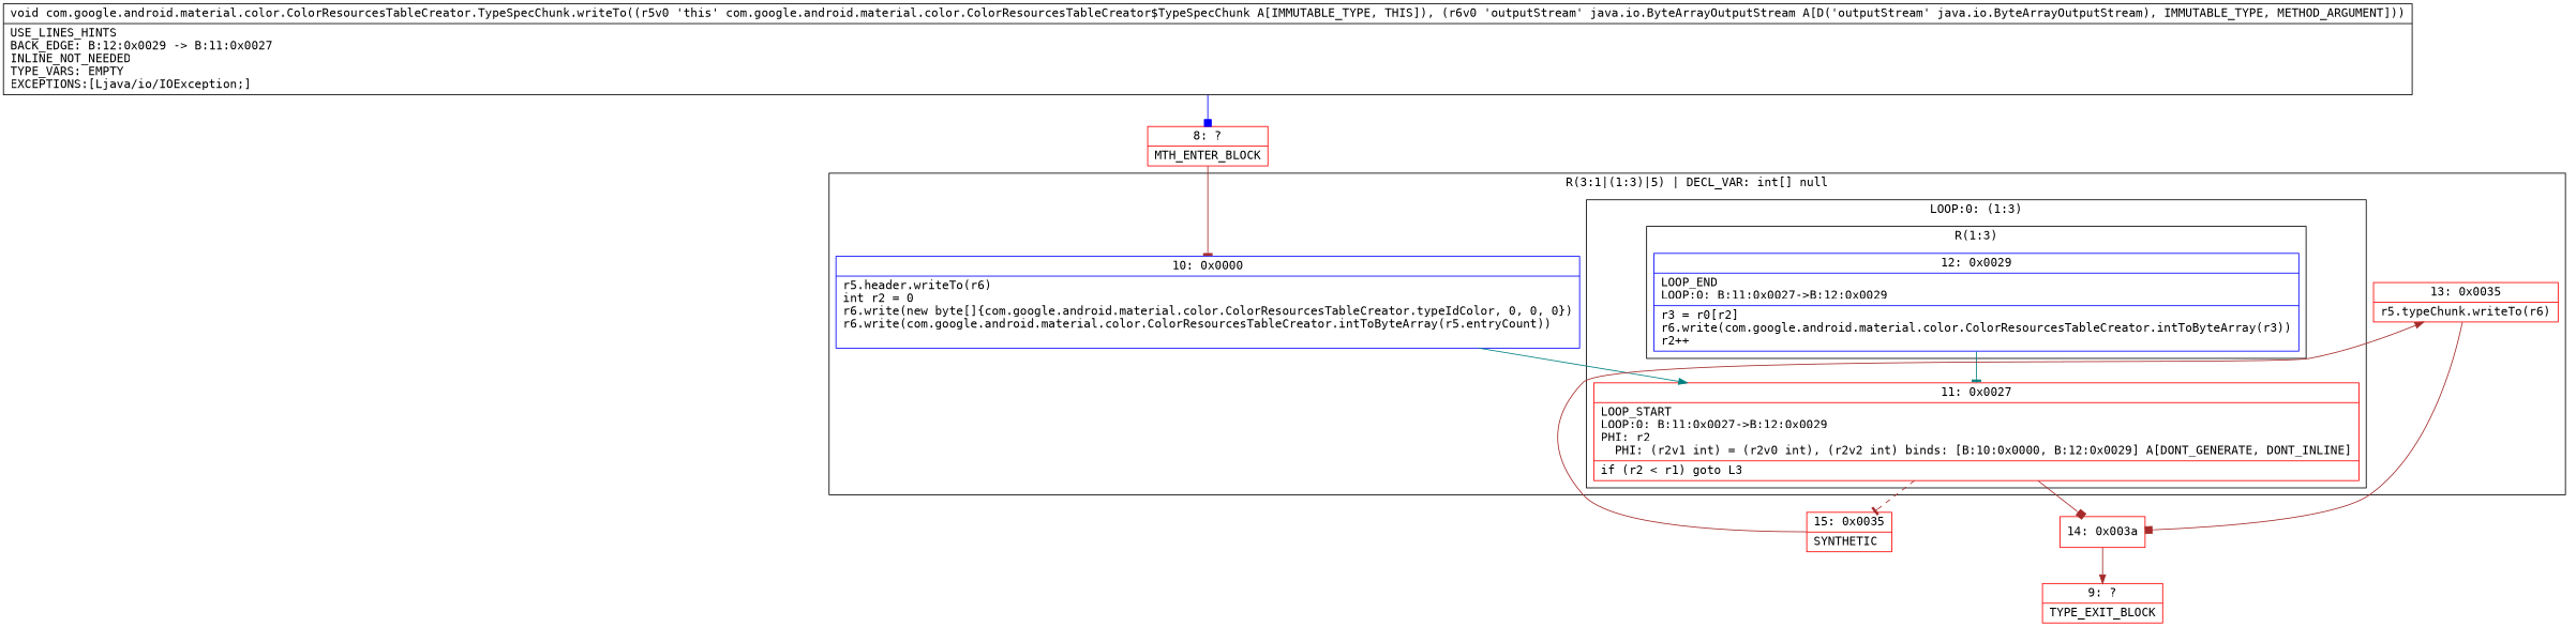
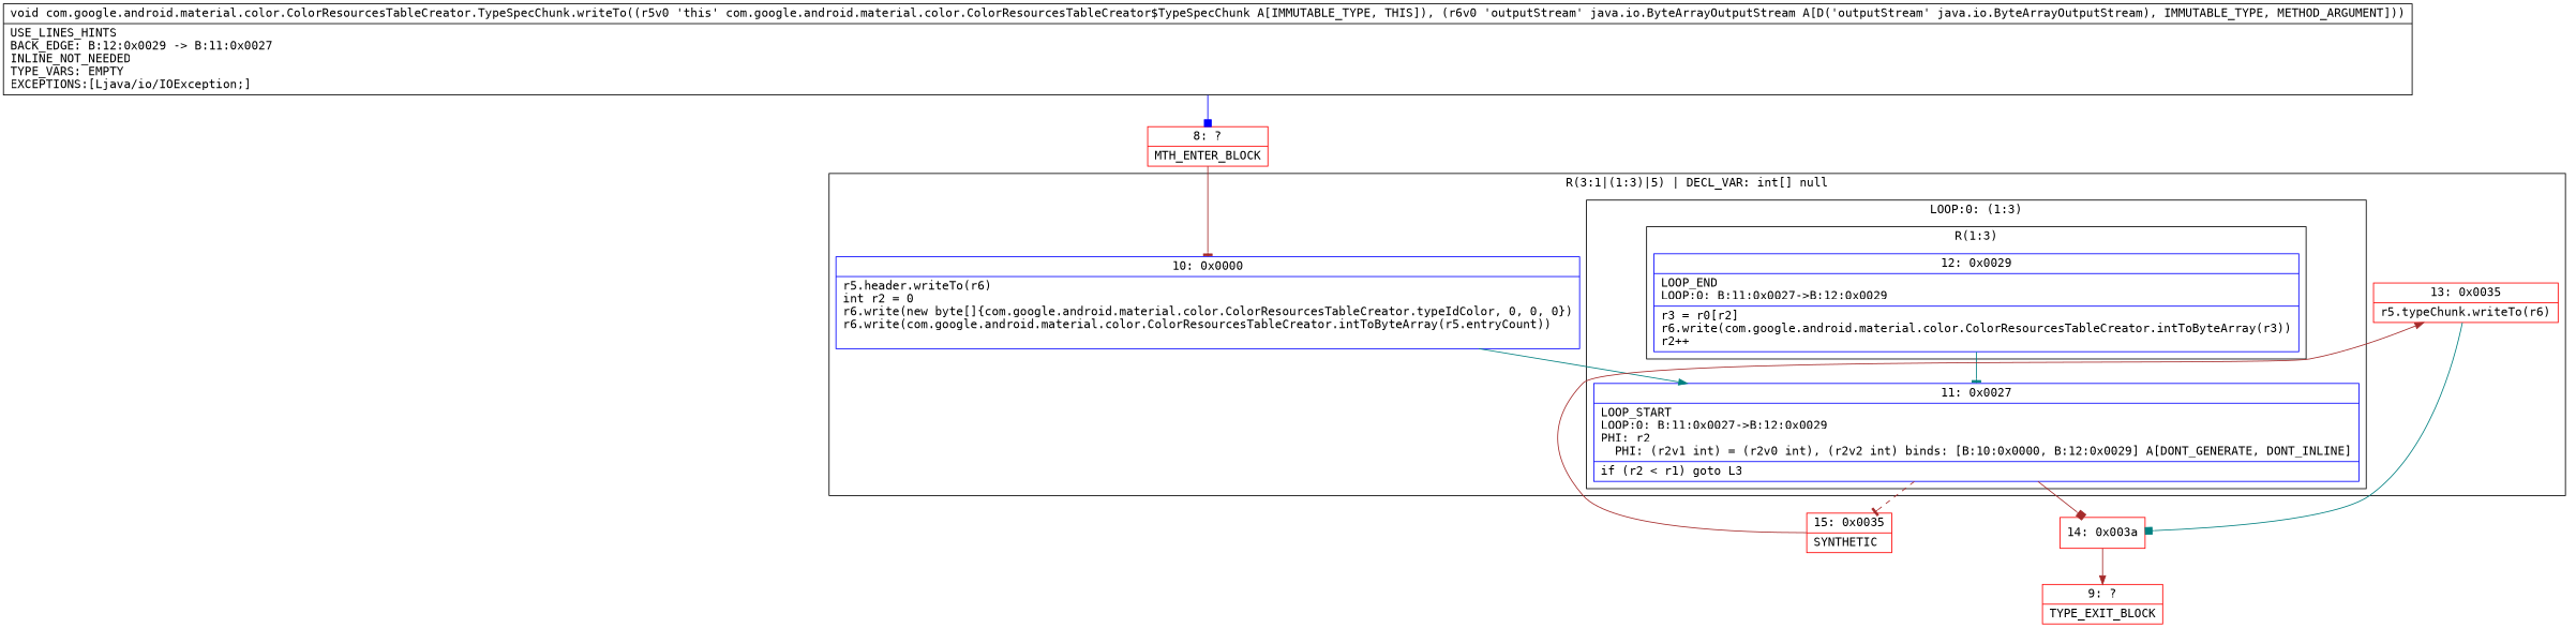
  digraph {
    fontname="DejaVu Sans Mono"
    node [color=red fontname="DejaVu Sans Mono" shape=record]
    edge [arrowhead=tee color=brown fontname="DejaVu Sans Mono"]
    n1 [color=blue label="{12\:\ 0x0029|LOOP_END\lLOOP:0: B:11:0x0027\-\>B:12:0x0029\l|r3 = r0[r2]\lr6.write(com.google.android.material.color.ColorResourcesTableCreator.intToByteArray(r3))\lr2++\l}"]
-   n2 [label="{11\:\ 0x0027|LOOP_START\lLOOP:0: B:11:0x0027\-\>B:12:0x0029\lPHI: r2 \l  PHI: (r2v1 int) = (r2v0 int), (r2v2 int) binds: [B:10:0x0000, B:12:0x0029] A[DONT_GENERATE, DONT_INLINE]\l|if (r2 \< r1) goto L3\l}"]
+   n2 [color=blue label="{11\:\ 0x0027|LOOP_START\lLOOP:0: B:11:0x0027\-\>B:12:0x0029\lPHI: r2 \l  PHI: (r2v1 int) = (r2v0 int), (r2v2 int) binds: [B:10:0x0000, B:12:0x0029] A[DONT_GENERATE, DONT_INLINE]\l|if (r2 \< r1) goto L3\l}"]
    n3 [color=blue label="{10\:\ 0x0000|r5.header.writeTo(r6)\lint r2 = 0\lr6.write(new byte[]\{com.google.android.material.color.ColorResourcesTableCreator.typeIdColor, 0, 0, 0\})\lr6.write(com.google.android.material.color.ColorResourcesTableCreator.intToByteArray(r5.entryCount))\l\l}"]
    n4 [label="{13\:\ 0x0035|r5.typeChunk.writeTo(r6)\l}"]
    n5 [label="{15\:\ 0x0035|SYNTHETIC\l}"]
    n6 [label="{14\:\ 0x003a}"]
    n7 [label="{9\:\ ?|TYPE_EXIT_BLOCK\l}"]
    n8 [label="{8\:\ ?|MTH_ENTER_BLOCK\l}"]
    n9 [label="{void com.google.android.material.color.ColorResourcesTableCreator.TypeSpecChunk.writeTo((r5v0 'this' com.google.android.material.color.ColorResourcesTableCreator$TypeSpecChunk A[IMMUTABLE_TYPE, THIS]), (r6v0 'outputStream' java.io.ByteArrayOutputStream A[D('outputStream' java.io.ByteArrayOutputStream), IMMUTABLE_TYPE, METHOD_ARGUMENT]))  | USE_LINES_HINTS\lBACK_EDGE: B:12:0x0029 \-\> B:11:0x0027\lINLINE_NOT_NEEDED\lTYPE_VARS: EMPTY\lEXCEPTIONS:[Ljava\/io\/IOException;]\l}" color=""]
    subgraph cluster_1 {
      label="R(3:1|(1:3)|5) | DECL_VAR: int[] null\l"
      n3
      n4
      subgraph cluster_2 {
        label="LOOP:0: (1:3)"
        n2
        subgraph cluster_3 {
          label="R(1:3)"
          n1
        }
      }
    }
    n1 -> n2 [color=teal]
    n2 -> n5 [style=dashed]
    n2 -> n6 [arrowhead=box]
    n3 -> n2 [arrowhead=normal color=teal]
-   n4 -> n6 [arrowhead=box]
+   n4 -> n6 [arrowhead=box color=teal]
    n5 -> n4 [arrowhead=normal]
    n6 -> n7 [arrowhead=normal]
    n8 -> n3
    n9 -> n8 [arrowhead=box color=blue]
  }
